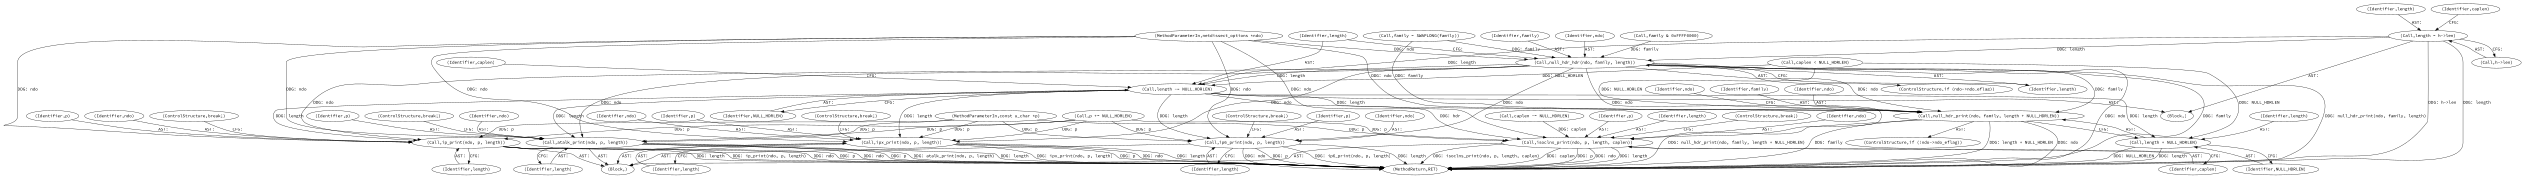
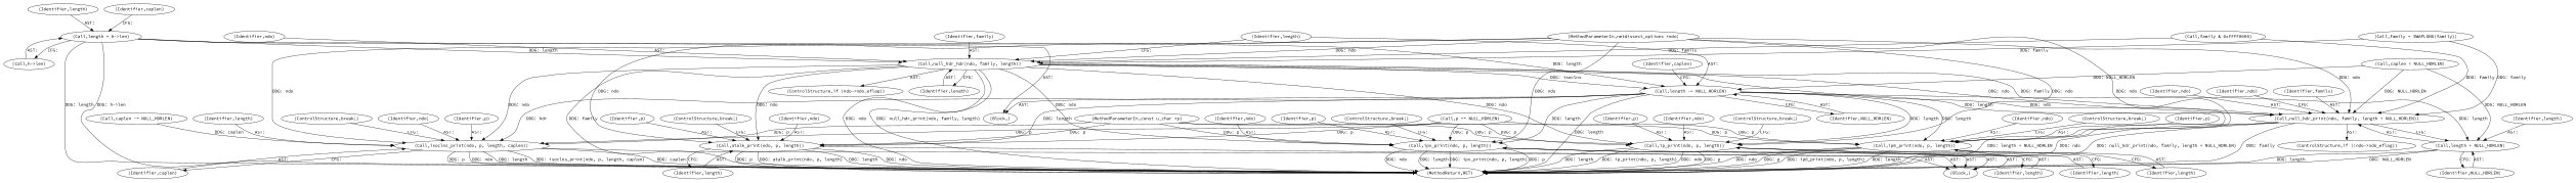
  digraph {
    fontname="Source Code Pro"
    node [fontname="Source Code Pro"]
    edge [fontname="Source Code Pro"]
    n1 [label="(Call,length = h->len)"]
    n2 [label="(Call,null_hdr_hdr(ndo, family, length))"]
    n3 [label="(Call,length -= NULL_HDRLEN)"]
    n4 [label="(MethodReturn,RET)"]
    n5 [label="(Block,)"]
    n6 [label="(Call,h->len)"]
    n7 [label="(Call,ip_print(ndo, p, length))"]
    n8 [label="(Call,ip6_print(ndo, p, length))"]
    n9 [label="(Call,isoclns_print(ndo, p, length, caplen))"]
    n10 [label="(Call,atalk_print(ndo, p, length))"]
    n11 [label="(Call,ipx_print(ndo, p, length))"]
    n12 [label="(Call,null_hdr_print(ndo, family, length + NULL_HDRLEN))"]
    n13 [label="(ControlStructure,if (ndo->ndo_eflag))"]
    n14 [label="(Identifier,length)"]
    n15 [label="(Call,length + NULL_HDRLEN)"]
    n16 [label="(Identifier,NULL_HDRLEN)"]
    n17 [label="(Block,)"]
    n18 [label="(Identifier,length)"]
    n19 [label="(Identifier,length)"]
    n20 [label="(Identifier,caplen)"]
    n21 [label="(Identifier,length)"]
    n22 [label="(Identifier,length)"]
    n23 [label="(ControlStructure,if (!ndo->ndo_eflag))"]
    n24 [label="(Identifier,NULL_HDRLEN)"]
    n25 [label="(Identifier,length)"]
    n26 [label="(ControlStructure,break;)"]
    n27 [label="(Identifier,length)"]
    n28 [label="(Identifier,ndo)"]
    n29 [label="(Identifier,p)"]
    n30 [label="(Identifier,caplen)"]
    n31 [label="(Identifier,family)"]
    n32 [label="(ControlStructure,break;)"]
    n33 [label="(Identifier,caplen)"]
    n34 [label="(Identifier,ndo)"]
    n35 [label="(Identifier,family)"]
    n36 [label="(Identifier,p)"]
    n37 [label="(Identifier,ndo)"]
    n38 [label="(ControlStructure,break;)"]
    n39 [label="(Call,family = SWAPLONG(family))"]
    n40 [label="(Identifier,ndo)"]
    n41 [label="(ControlStructure,break;)"]
    n42 [label="(Identifier,ndo)"]
    n43 [label="(Identifier,ndo)"]
    n44 [label="(Identifier,ndo)"]
    n45 [label="(Call,p += NULL_HDRLEN)"]
    n46 [label="(Identifier,p)"]
    n47 [label="(Identifier,length)"]
    n48 [label="(Identifier,ndo)"]
    n49 [label="(Identifier,p)"]
    n50 [label="(ControlStructure,break;)"]
    n51 [label="(MethodParameterIn,netdissect_options *ndo)"]
    n52 [label="(Identifier,length)"]
    n53 [label="(Call,family & 0xFFFF0000)"]
    n54 [label="(Call,caplen -= NULL_HDRLEN)"]
    n55 [label="(MethodParameterIn,const u_char *p)"]
    n56 [label="(Call,caplen < NULL_HDRLEN)"]
    n57 [label="(Identifier,p)"]
    n1 -> n2 [label="DDG: length"]
    n1 -> n3 [label="DDG: length"]
    n1 -> n4 [label="DDG: h->len"]
    n1 -> n4 [label="DDG: length"]
    n1 -> n5 [label="AST: "]
    n1 -> n6 [label="CFG: "]
-   n2 -> n3 [label="DDG: length"]
+   n2 -> n3 [label="DDG: isoclns"]
    n2 -> n4 [label="DDG: ndo"]
    n2 -> n4 [label="DDG: family"]
    n2 -> n4 [label="DDG: null_hdr_print(ndo, family, length)"]
    n2 -> n7 [label="DDG: ndo"]
    n2 -> n8 [label="DDG: ndo"]
    n2 -> n9 [label="DDG: ndo"]
    n2 -> n10 [label="DDG: ndo"]
    n2 -> n11 [label="DDG: ndo"]
    n2 -> n12 [label="DDG: ndo"]
    n2 -> n12 [label="DDG: family"]
    n2 -> n13 [label="AST: "]
    n2 -> n14 [label="CFG: "]
+   n3 -> n4 [label="DDG: length"]
    n3 -> n5 [label="AST: "]
    n3 -> n7 [label="DDG: length"]
    n3 -> n8 [label="DDG: length"]
    n3 -> n9 [label="DDG: hdr"]
    n3 -> n10 [label="DDG: length"]
    n3 -> n11 [label="DDG: length"]
    n3 -> n12 [label="DDG: length"]
    n3 -> n15 [label="DDG: length"]
    n3 -> n16 [label="CFG: "]
    n6 -> n1 [label="AST: "]
    n7 -> n4 [label="DDG: ip_print(ndo, p, length)"]
    n7 -> n4 [label="DDG: ndo"]
    n7 -> n4 [label="DDG: p"]
    n7 -> n4 [label="DDG: length"]
    n7 -> n17 [label="AST: "]
    n7 -> n18 [label="CFG: "]
    n8 -> n4 [label="DDG: ndo"]
    n8 -> n4 [label="DDG: p"]
    n8 -> n4 [label="DDG: ip6_print(ndo, p, length)"]
    n8 -> n4 [label="DDG: length"]
    n8 -> n17 [label="AST: "]
    n8 -> n19 [label="CFG: "]
    n9 -> n4 [label="DDG: isoclns_print(ndo, p, length, caplen)"]
    n9 -> n4 [label="DDG: caplen"]
    n9 -> n4 [label="DDG: p"]
    n9 -> n4 [label="DDG: ndo"]
    n9 -> n4 [label="DDG: length"]
    n9 -> n17 [label="AST: "]
    n9 -> n20 [label="CFG: "]
    n10 -> n4 [label="DDG: ndo"]
    n10 -> n4 [label="DDG: p"]
    n10 -> n4 [label="DDG: atalk_print(ndo, p, length)"]
    n10 -> n4 [label="DDG: length"]
    n10 -> n17 [label="AST: "]
    n10 -> n21 [label="CFG: "]
    n11 -> n4 [label="DDG: ipx_print(ndo, p, length)"]
    n11 -> n4 [label="DDG: p"]
    n11 -> n4 [label="DDG: ndo"]
    n11 -> n4 [label="DDG: length"]
    n11 -> n17 [label="AST: "]
    n11 -> n22 [label="CFG: "]
    n12 -> n4 [label="DDG: null_hdr_print(ndo, family, length + NULL_HDRLEN)"]
    n12 -> n4 [label="DDG: family"]
    n12 -> n4 [label="DDG: length + NULL_HDRLEN"]
    n12 -> n4 [label="DDG: ndo"]
    n12 -> n15 [label="CFG: "]
    n12 -> n23 [label="AST: "]
    n14 -> n2 [label="AST: "]
    n15 -> n4 [label="DDG: NULL_HDRLEN"]
    n15 -> n4 [label="DDG: length"]
    n15 -> n12 [label="AST: "]
    n15 -> n24 [label="CFG: "]
    n16 -> n3 [label="AST: "]
    n18 -> n7 [label="AST: "]
    n19 -> n8 [label="AST: "]
    n20 -> n9 [label="AST: "]
    n21 -> n10 [label="AST: "]
    n22 -> n11 [label="AST: "]
    n24 -> n15 [label="AST: "]
    n25 -> n9 [label="AST: "]
    n26 -> n8 [label="CFG: "]
    n27 -> n1 [label="AST: "]
    n28 -> n12 [label="CFG: "]
    n29 -> n8 [label="AST: "]
    n30 -> n3 [label="CFG: "]
    n31 -> n2 [label="AST: "]
    n32 -> n10 [label="CFG: "]
    n33 -> n1 [label="CFG: "]
    n34 -> n10 [label="AST: "]
    n35 -> n12 [label="AST: "]
    n36 -> n7 [label="AST: "]
    n37 -> n7 [label="AST: "]
    n38 -> n9 [label="CFG: "]
    n39 -> n2 [label="DDG: family"]
    n39 -> n12 [label="DDG: family"]
    n40 -> n2 [label="AST: "]
    n41 -> n7 [label="CFG: "]
    n42 -> n9 [label="AST: "]
    n43 -> n12 [label="AST: "]
    n44 -> n11 [label="AST: "]
    n45 -> n7 [label="DDG: p"]
    n45 -> n8 [label="DDG: p"]
    n45 -> n9 [label="DDG: p"]
    n45 -> n10 [label="DDG: p"]
    n45 -> n11 [label="DDG: p"]
    n46 -> n10 [label="AST: "]
    n47 -> n15 [label="AST: "]
    n48 -> n8 [label="AST: "]
    n49 -> n11 [label="AST: "]
    n50 -> n11 [label="CFG: "]
    n51 -> n2 [label="DDG: ndo"]
    n51 -> n7 [label="DDG: ndo"]
    n51 -> n8 [label="DDG: ndo"]
    n51 -> n9 [label="DDG: ndo"]
    n51 -> n10 [label="DDG: ndo"]
    n51 -> n11 [label="DDG: ndo"]
    n51 -> n12 [label="DDG: ndo"]
    n52 -> n2 [label="CFG: "]
    n52 -> n3 [label="AST: "]
    n53 -> n2 [label="DDG: family"]
+   n53 -> n12 [label="DDG: family"]
    n54 -> n9 [label="DDG: caplen"]
    n55 -> n7 [label="DDG: p"]
    n55 -> n8 [label="DDG: p"]
    n55 -> n9 [label="DDG: p"]
    n55 -> n10 [label="DDG: p"]
    n55 -> n11 [label="DDG: p"]
    n56 -> n3 [label="DDG: NULL_HDRLEN"]
    n56 -> n12 [label="DDG: NULL_HDRLEN"]
    n56 -> n15 [label="DDG: NULL_HDRLEN"]
    n57 -> n9 [label="AST: "]
  }
